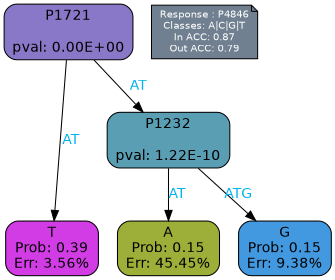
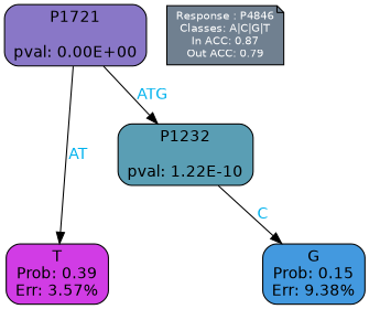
  digraph {
    ranksep=equally
    splines=polylines
    node [color=black fontname=helvetica shape=box style="filled, rounded"]
    edge [fontcolor=deepskyblue2 fontname=helvetica]
-   n1 [fillcolor="#9dae39" label="A\nProb: 0.15\nErr: 45.45%"]
    n2 [fillcolor="#4399df" label="G\nProb: 0.15\nErr: 9.38%"]
-   n3 [fillcolor="#d13ce5" label="T\nProb: 0.39\nErr: 3.56%"]
+   n3 [fillcolor="#d13ce5" label="T\nProb: 0.39\nErr: 3.57%"]
    n4 [align=left fillcolor=slategray fontcolor=white fontsize=10 label="Response : P4846\nClasses: A|C|G|T\nIn ACC: 0.87\nOut ACC: 0.79\n" shape=note style=filled]
    n5 [fillcolor="#8977c7" label="P1721\n\npval: 0.00E+00"]
    n6 [fillcolor="#5a9eb4" label="P1232\n\npval: 1.22E-10"]
    subgraph sub_1 {
      rank=same
-     n1
      n2
      n3
    }
    subgraph sub_2 {
      rank=same
      n4
      n5
    }
    n5 -> n3 [label=AT]
-   n5 -> n6 [label=AT]
-   n6 -> n1 [label=AT]
-   n6 -> n2 [label=ATG]
+   n5 -> n6 [label=ATG]
+   n6 -> n2 [label=C]
  }
